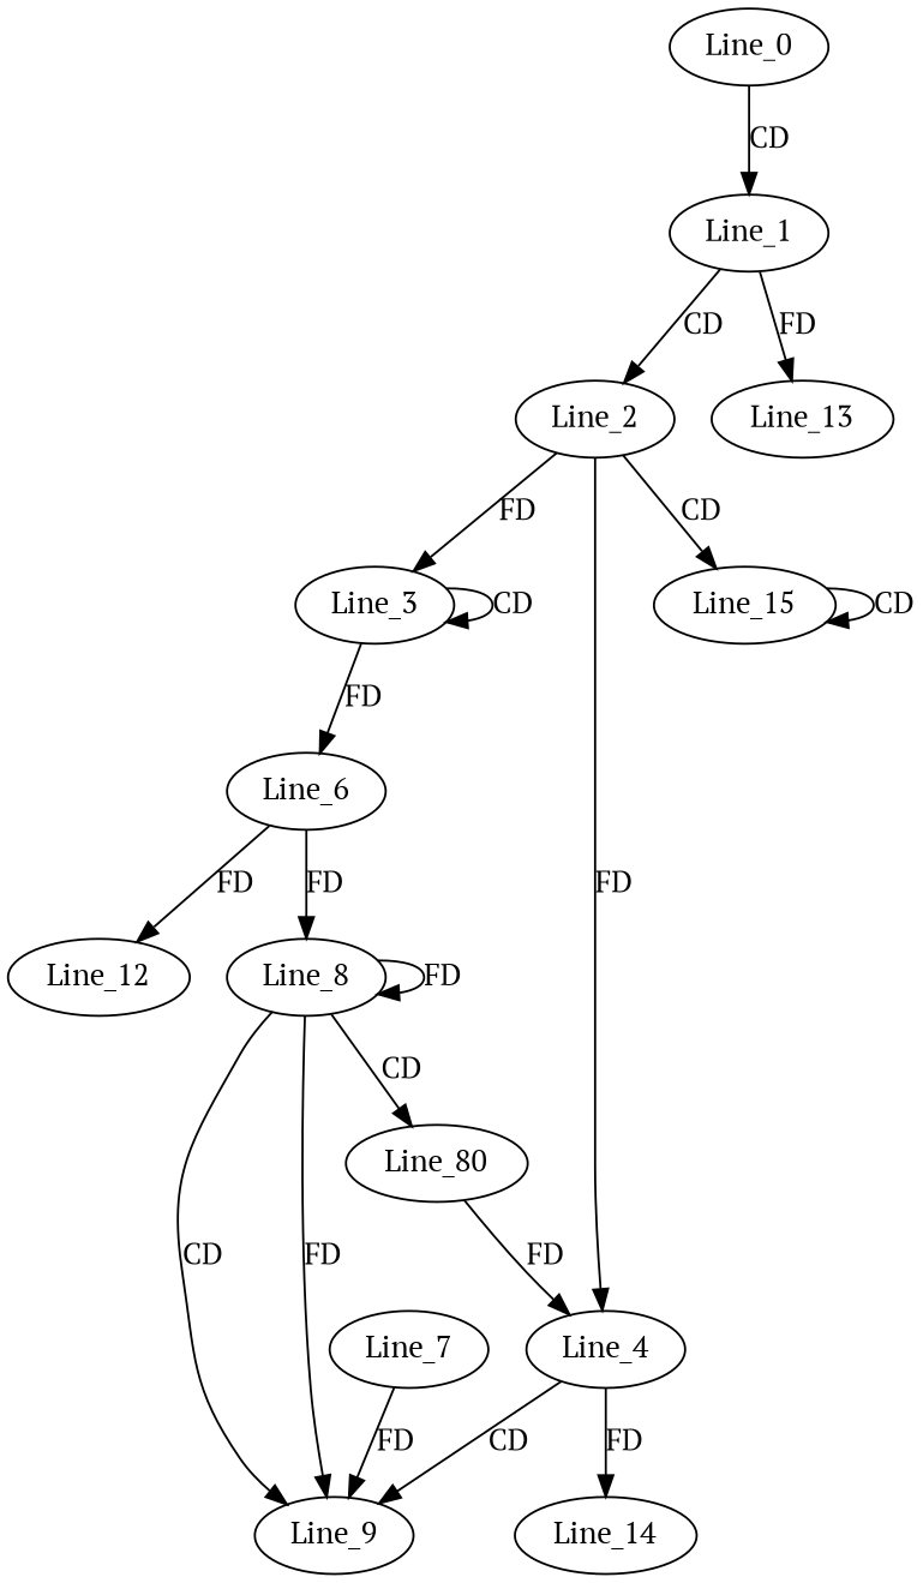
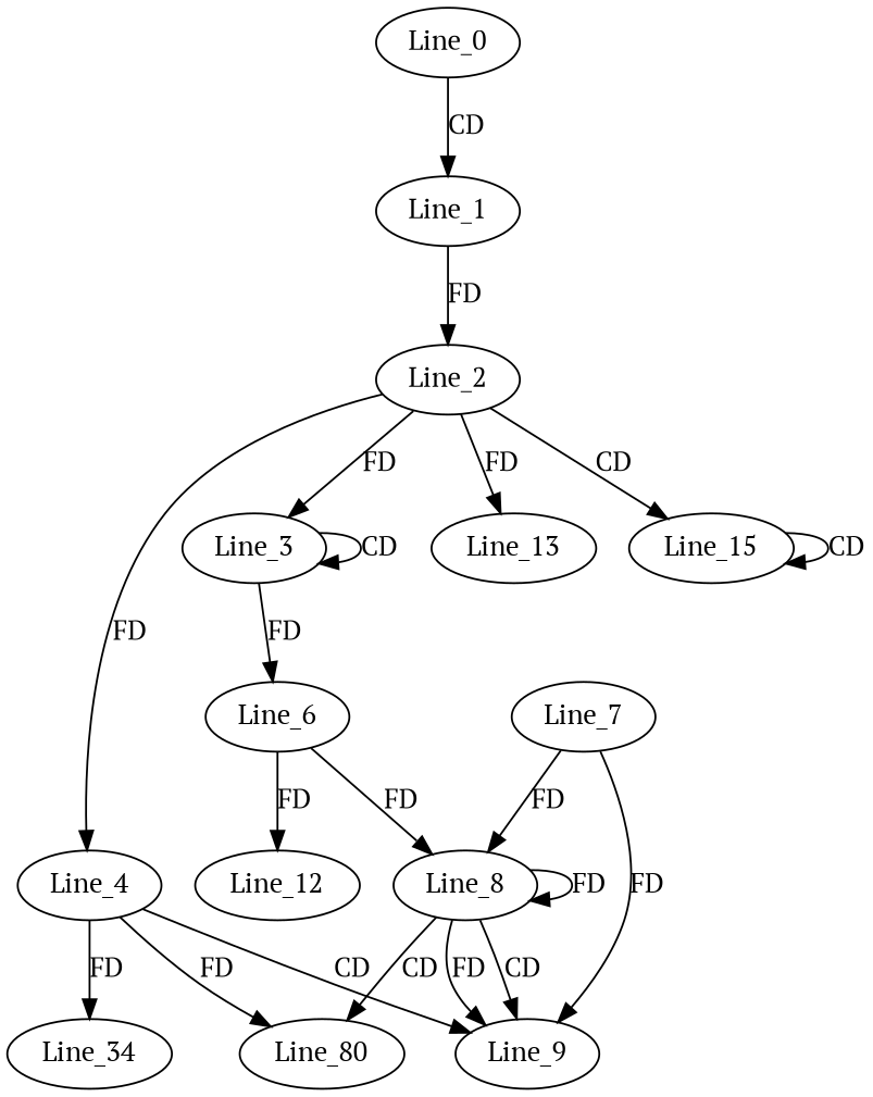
  digraph {
    fontname="PT Serif"
    node [fontname="PT Serif"]
    edge [fontname="PT Serif"]
    Line_0
    Line_1
    Line_2
    Line_3
    Line_4
    Line_13
    Line_15
    Line_6
    Line_9
    n10 [label=Line_80]
-   Line_14
+   Line_14 [label=Line_34]
    Line_8
    Line_12
    Line_7
    Line_0 -> Line_1 [label=CD]
-   Line_1 -> Line_2 [label=CD]
+   Line_1 -> Line_2 [label=FD]
    Line_2 -> Line_3 [label=FD]
    Line_2 -> Line_4 [label=FD]
-   Line_1 -> Line_13 [label=FD]
+   Line_2 -> Line_13 [label=FD]
    Line_2 -> Line_15 [label=CD]
    Line_3 -> Line_3 [label=CD]
    Line_3 -> Line_6 [label=FD]
    Line_4 -> Line_9 [label=CD]
-   n10 -> Line_4 [label=FD]
+   Line_4 -> n10 [label=FD]
    Line_4 -> Line_14 [label=FD]
    Line_15 -> Line_15 [label=CD]
    Line_6 -> Line_8 [label=FD]
    Line_6 -> Line_12 [label=FD]
    Line_8 -> Line_9 [label=CD]
    Line_8 -> Line_9 [label=FD]
    Line_8 -> n10 [label=CD]
    Line_8 -> Line_8 [label=FD]
    Line_7 -> Line_9 [label=FD]
+   Line_7 -> Line_8 [label=FD]
  }
